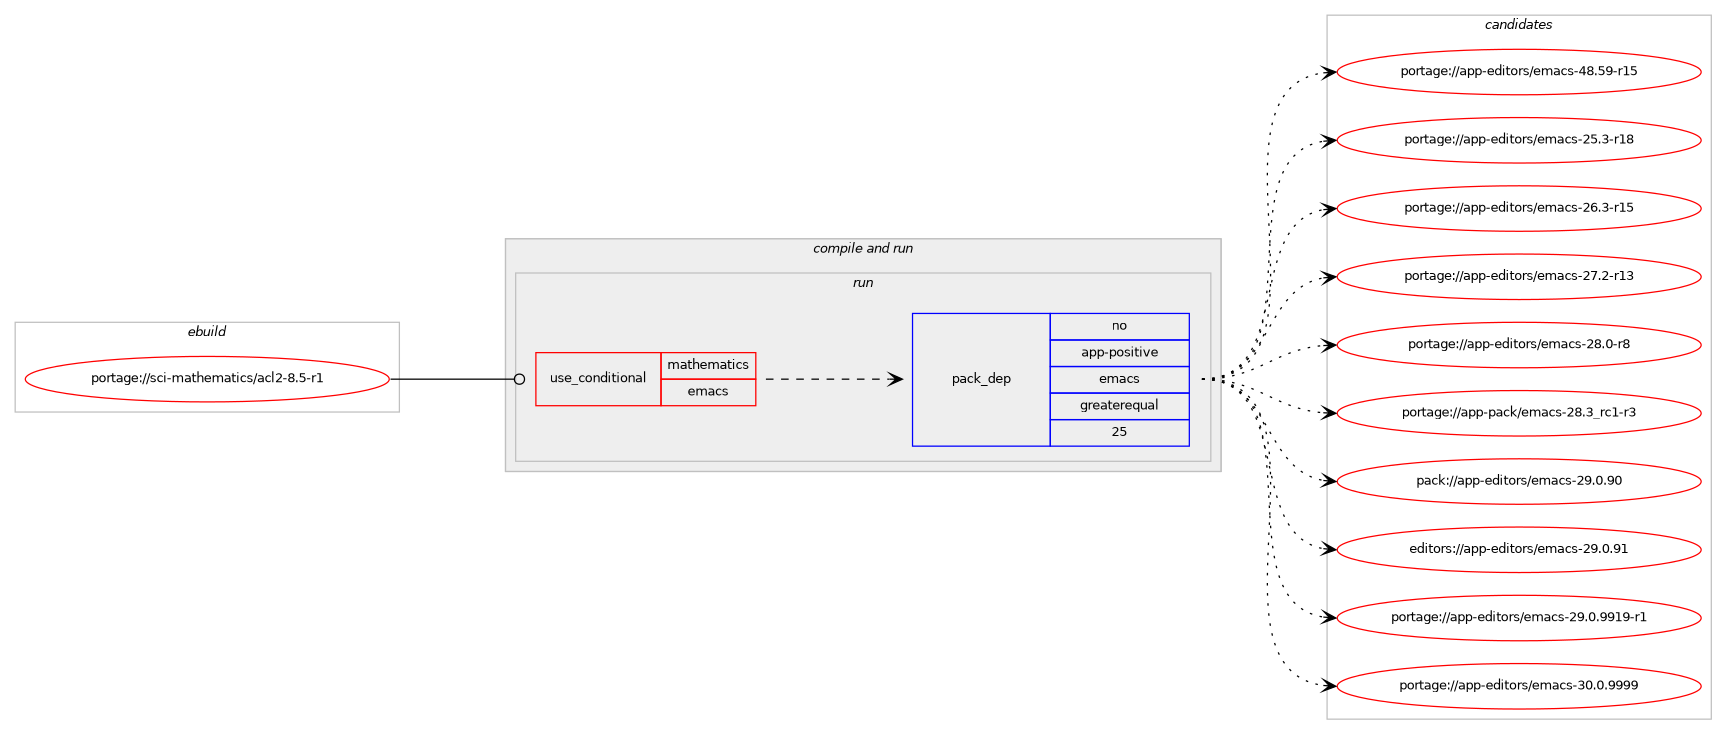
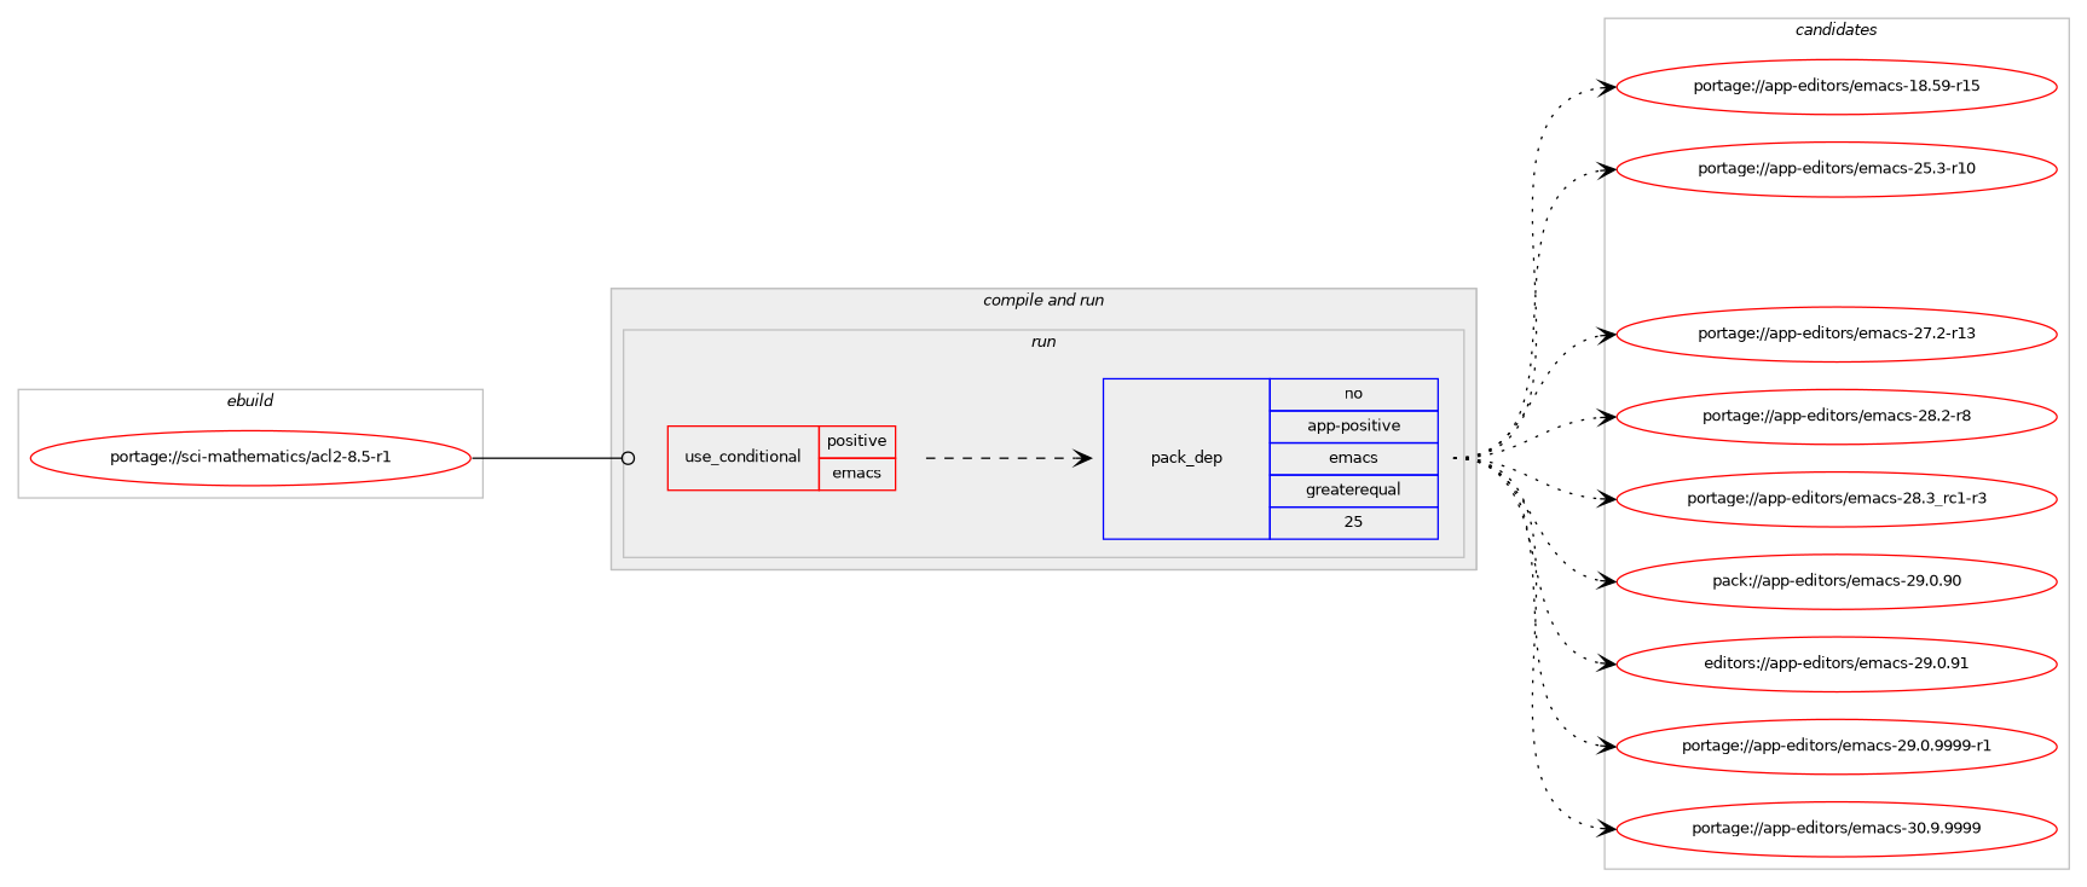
  digraph {
    compound=true
    concentrate=true
    fontname=Helvetica
    fontsize=10
    newrank=true
    rankdir=LR
    ranksep=1.5
    node [color=red fontname=Helvetica fontsize=10]
    edge [arrowhead=vee headport=w style=dotted tailport=e weight=100]
    n1 [label="portage://sci-mathematics/acl2-8.5-r1" width=4]
    n2 [color=blue label=<<TABLE BORDER="0" CELLBORDER="1" CELLSPACING="0" CELLPADDING="4" WIDTH="220"><TR><TD ROWSPAN="6" CELLPADDING="30">pack_dep</TD></TR><TR><TD WIDTH="110">no</TD></TR><TR><TD>app-positive</TD></TR><TR><TD>emacs</TD></TR><TR><TD>greaterequal</TD></TR><TR><TD>25</TD></TR></TABLE>> shape=none]
-   n3 [label=<<TABLE BORDER="0" CELLBORDER="1" CELLSPACING="0" CELLPADDING="4"><TR><TD ROWSPAN="3" CELLPADDING="10">use_conditional</TD></TR><TR><TD>mathematics</TD></TR><TR><TD>emacs</TD></TR></TABLE>> shape=none]
-   n4 [label="portage://app-editors/emacs-48.59-r15" width=4]
-   n5 [label="portage://app-editors/emacs-25.3-r18" width=4]
-   n6 [label="portage://app-editors/emacs-26.3-r15" width=4]
+   n3 [label=<<TABLE BORDER="0" CELLBORDER="1" CELLSPACING="0" CELLPADDING="4"><TR><TD ROWSPAN="3" CELLPADDING="10">use_conditional</TD></TR><TR><TD>positive</TD></TR><TR><TD>emacs</TD></TR></TABLE>> shape=none]
+   n4 [label="portage://app-editors/emacs-18.59-r15" width=4]
+   n5 [label="portage://app-editors/emacs-25.3-r10" width=4]
    n7 [label="portage://app-editors/emacs-27.2-r13" width=4]
-   n8 [label="portage://app-editors/emacs-28.0-r8" width=4]
-   n9 [label="portage://app-pack/emacs-28.3_rc1-r3" width=4]
+   n8 [label="portage://app-editors/emacs-28.2-r8" width=4]
+   n9 [label="portage://app-editors/emacs-28.3_rc1-r3" width=4]
    n10 [label="pack://app-editors/emacs-29.0.90" width=4]
    n11 [label="editors://app-editors/emacs-29.0.91" width=4]
-   n12 [label="portage://app-editors/emacs-29.0.9919-r1" width=4]
-   n13 [label="portage://app-editors/emacs-30.0.9999" width=4]
+   n12 [label="portage://app-editors/emacs-29.0.9999-r1" width=4]
+   n13 [label="portage://app-editors/emacs-30.9.9999" width=4]
    subgraph cluster_1 {
      color=gray
      label=<<i>ebuild</i>>
      rank=same
      n1
    }
    subgraph cluster_2 {
      color=gray
      label=<<i>dependencies</i>>
      subgraph cluster_3 {
        color=gray
        fillcolor="#eeeeee"
        label=<<i>compile</i>>
        style=filled
      }
      subgraph cluster_4 {
        color=gray
        fillcolor="#eeeeee"
        label=<<i>compile and run</i>>
        style=filled
      }
      subgraph cluster_5 {
        color=gray
        fillcolor="#eeeeee"
        label=<<i>run</i>>
        style=filled
        subgraph sub_6 {
          color=gray
          fillcolor="#eeeeee"
          label=<<i>run</i>>
          style=filled
          n3
          subgraph sub_7 {
            color=gray
            fillcolor="#eeeeee"
            label=<<i>run</i>>
            style=filled
            n2
          }
        }
      }
    }
    subgraph cluster_8 {
      color=gray
      label=<<i>candidates</i>>
      rank=same
      subgraph sub_9 {
        color=black
        label=<<i>candidates</i>>
        nodesep=1
        rank=same
        n4
        n5
-       n6
        n7
        n8
        n9
        n10
        n11
        n12
        n13
      }
    }
    n1 -> n3 [arrowhead=odot style=solid weight=20]
    n2 -> n4
    n2 -> n5
-   n2 -> n6
    n2 -> n7
    n2 -> n8
    n2 -> n9
    n2 -> n10
    n2 -> n11
    n2 -> n12
    n2 -> n13
    n3 -> n2 [style=dashed weight=20]
  }
